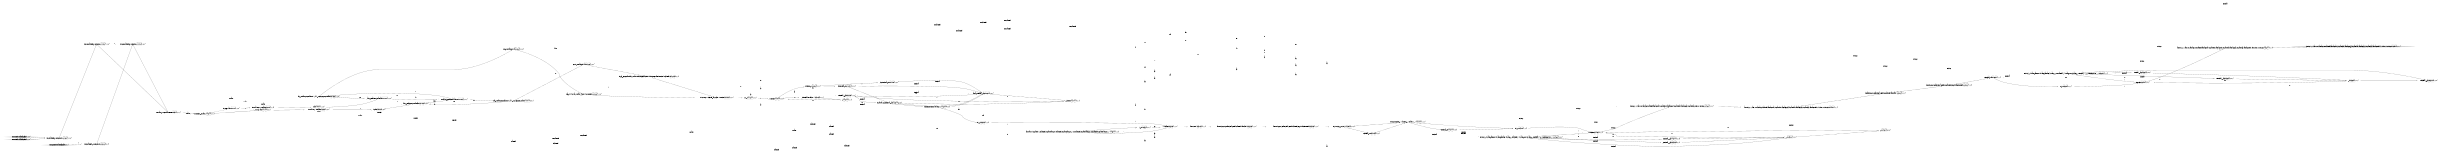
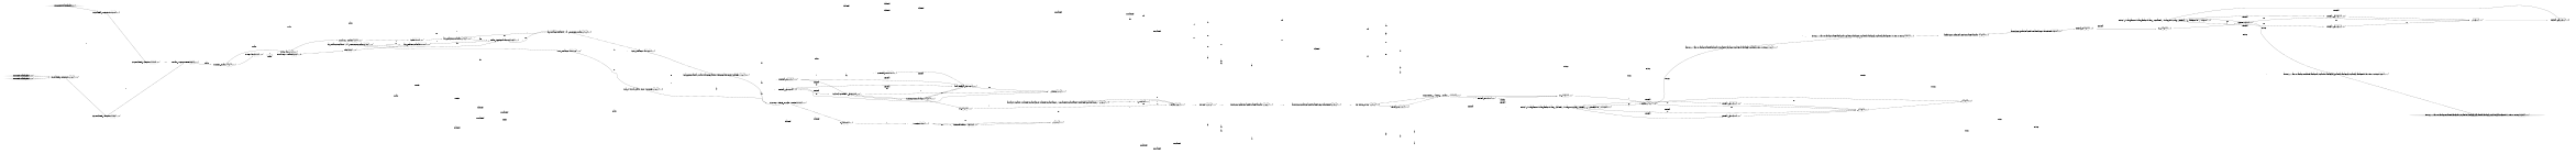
  digraph {
    rankdir=LR
    node [fillcolor=white shape=ellipse style=filled]
    edge [style=solid]
    n1 [label="assertQ(req(\"q\",\"*:*\",\"facet\",\"true\",\"facet.range\",nonDocValuesField,\"facet.range.start\",String.valueOf(min),\"facet.range.end\",String.valueOf(max),\"facet.range.gap\",String.valueOf(gap),\"facet.range.method\",\"filter\",\"indent\",\"on\"),testStrings)@@@58@@@['1', '1', '1']"]
    n2 [fillcolor=lightgray label="assertQ(req(\"q\",\"*:*\",\"facet\",\"true\",\"facet.range\",nonDocValuesField,\"facet.range.start\",String.valueOf(min),\"facet.range.end\",String.valueOf(max),\"facet.range.gap\",String.valueOf(gap),\"facet.range.method\",\"dv\",\"indent\",\"on\"),testStrings)@@@59@@@['1', '1', '1']"]
    n3 [label="i < numBuckets@@@44@@@['1', '1', '1']" shape=diamond]
    n4 [label="assertQ(req(\"q\",\"*:*\",\"facet\",\"true\",\"facet.range\",docValuesField,\"facet.range.start\",String.valueOf(min),\"facet.range.end\",String.valueOf(max),\"facet.range.gap\",String.valueOf(gap),\"indent\",\"on\"),testStrings)@@@48@@@['1', '1', '1']"]
    n5 [label="testStrings(i( = \"//lst(@name='facet_counts'(/lst(@name='facet_ranges'(/lst(@name='\" + docValuesField + \"'(/lst(@name='counts'(/int(@name='\" + minBucketVal + \"'((.='\" + docIdBucket.get(i).size() + \"'(\"@@@46@@@['1', '1', '1']"]
    n6 [label="minBucketVal += gap@@@45@@@['1', '0', '0']"]
    n7 [label="++i@@@45@@@['0', '1', '0']"]
    n8 [label="minBucketVal += gap@@@45@@@['0', '0', '1']"]
    n9 [label="++i@@@45@@@['1', '1', '1']"]
    n10 [label="assertQ(req(\"q\",\"*:*\",\"facet\",\"true\",\"facet.range\",docValuesField,\"facet.range.start\",String.valueOf(min),\"facet.range.end\",String.valueOf(max),\"facet.range.gap\",String.valueOf(gap),\"facet.range.method\",\"dv\",\"indent\",\"on\"),testStrings)@@@49@@@['1', '1', '1']"]
    n11 [label="i < numBuckets@@@54@@@['1', '1', '1']" shape=diamond]
    n12 [label="minBucketVal += gap@@@55@@@['1', '0', '0']"]
    n13 [label="testStrings(i( = \"//lst(@name='facet_counts'(/lst(@name='facet_ranges'(/lst(@name='\" + nonDocValuesField + \"'(/lst(@name='counts'(/int(@name='\" + minBucketVal + \"'((.='\" + docIdBucket.get(i).size() + \"'(\"@@@56@@@['1', '1', '1']"]
    n14 [label="minBucketVal += gap@@@55@@@['0', '1', '0']"]
    n15 [label="++i@@@55@@@['1', '1', '1']"]
    n16 [label="minBucketVal += gap@@@55@@@['0', '0', '1']"]
    n17 [label="i += 2@@@34@@@['1', '1', '1']"]
    n18 [label="assertU(adoc(\"id\",String.valueOf(i / 2),docValuesField,String.valueOf(values.get(i)),docValuesField,String.valueOf(values.get(i + 1)),nonDocValuesField,String.valueOf(values.get(i)),nonDocValuesField,String.valueOf(values.get(i + 1))))@@@35@@@['1', '1', '1']"]
    n19 [label="i < numValues@@@33@@@['1', '1', '1']" shape=diamond]
    n20 [label="assertU(commit())@@@37@@@['1', '1', '1']"]
    n21 [label="String(( testStrings = new String((((@@@40@@@['1', '1', '1']"]
    n22 [label="minBucketVal = min@@@41@@@['1', '1', '0']"]
    n23 [label="testStrings(numBuckets( = \"//*(@numFound='\" + (numValues / 2) + \"'(\"@@@41@@@['1', '1', '1']"]
    n24 [label="minBucketVal = min@@@42@@@['0', '0', '1']"]
    n25 [label="int i = 0@@@43@@@['1', '1', '1']"]
    n26 [fillcolor=lightgray label="testLongPointFieldMultiValuedRangeFacet['0', '0', '1']" shape=diamond]
    n27 [label="String docValuesField = \"number_p_l_mv_dv\"@@@3@@@['0', '0', '1']"]
    n28 [label="String nonDocValuesField = \"number_p_l_mv\"@@@4@@@['0', '0', '1']"]
    n29 [label="++bucketNum@@@27@@@['1', '1', '1']"]
    n30 [label="minBucketVal += gap@@@28@@@['1', '1', '1']"]
    n31 [label="(long)value.val - (long)minBucketVal >= gap@@@26@@@['0', '1', '0']" shape=diamond]
    n32 [label="value.val - minBucketVal >= gap@@@26@@@['1', '0', '1']" shape=diamond]
    n33 [label="long min = sortedValues.get(0).val@@@15@@@['0', '0', '1']"]
    n34 [label="long minBucketVal = min@@@24@@@['0', '0', '1']"]
    n35 [label="minBucketVal = min@@@52@@@['1', '1', '1']"]
    n36 [label="long gap = BigInteger.valueOf(max + numValues).subtract(BigInteger.valueOf(min)).divide(BigInteger.valueOf(numBuckets)).longValueExact()@@@16@@@['0', '0', '1']"]
    n37 [label="assertFalse(h.getCore().getLatestSchema().getField(nonDocValuesField).hasDocValues())@@@50@@@['1', '1', '1']"]
    n38 [label="int i = 0@@@53@@@['1', '1', '1']"]
    n39 [label="List<Set<Integer>> docIdBucket = new ArrayList<>(numBuckets)@@@17@@@['1', '1', '1']"]
    n40 [label="int numValues = 20 * RANDOM_MULTIPLIER@@@5@@@['1', '1', '1']"]
    n41 [label="assertTrue(h.getCore().getLatestSchema().getField(docValuesField).hasDocValues())@@@38@@@['1', '1', '1']"]
    n42 [label="assertTrue(h.getCore().getLatestSchema().getField(docValuesField).getType() instanceof PointField)@@@39@@@['1', '1', '1']"]
    n43 [label="int min = sortedValues.get(0).val@@@15@@@['1', '1', '0']"]
    n44 [label="int gap = (int)(((long)(max + numValues) - (long)min) / (long)numBuckets)@@@16@@@['1', '1', '0']"]
    n45 [label="int minBucketVal = min@@@24@@@['1', '1', '0']"]
    n46 [label="assertTrue(h.getCore().getLatestSchema().getField(nonDocValuesField).getType() instanceof PointField)@@@51@@@['1', '1', '1']"]
    n47 [label="int i = 0@@@18@@@['1', '1', '1']"]
    n48 [label="i < numBuckets@@@19@@@['1', '1', '1']" shape=diamond]
    n49 [label="values = getRandomInts(numValues,false)@@@11@@@['1', '1', '0']"]
    n50 [label="values = getRandomLongs(numValues,false)@@@11@@@['0', '0', '1']"]
    n51 [label="sortedValues = toAscendingPosVals(values,true)@@@12@@@['1', '1', '1']"]
    n52 [label="(max = sortedValues.get(sortedValues.size() - 1).val) >= Long.MAX_VALUE - numValues@@@14@@@['0', '0', '1']" shape=diamond]
    n53 [label="(max = sortedValues.get(sortedValues.size() - 1).val) >= Integer.MAX_VALUE - numValues@@@14@@@['1', '1', '0']" shape=diamond]
    n54 [label="++i@@@20@@@['1', '1', '1']"]
    n55 [label="docIdBucket.add(new HashSet<>())@@@21@@@['1', '1', '1']"]
-   n56 [label="int bucketNum = 0@@@23@@@['1', '1', '1']"]
    n57 [label="docIdBucket.get(bucketNum).add(value.pos / 2)@@@30@@@['1', '1', '1']"]
    n58 [label="int i = 0@@@32@@@['1', '1', '1']"]
    n59 [label="List<PosVal<Integer>> sortedValues@@@8@@@['1', '1', '0']"]
    n60 [label="int max@@@9@@@['1', '1', '0']"]
    n61 [label="List<PosVal<Long>> sortedValues@@@8@@@['0', '0', '1']"]
    n62 [label="long max@@@9@@@['0', '0', '1']"]
    n63 [label="int numBuckets = numValues / 2@@@6@@@['1', '1', '1']"]
    n64 [label="List<Integer> values@@@7@@@['1', '1', '0']"]
    n65 [label="List<Long> values@@@7@@@['0', '0', '1']"]
    n66 [label="String nonDocValuesField = \"number_p_i_mv\"@@@4@@@['1', '1', '0']"]
    n67 [fillcolor=lightgray label="testIntPointFieldMultiValuedRangeFacet['1', '0', '0']" shape=diamond]
    n68 [label="String docValuesField = \"number_p_i_mv_dv\"@@@3@@@['1', '1', '0']"]
    n69 [fillcolor=lightgray label="testIntPointFieldMultiValuedRangeFacet['0', '1', '0']" shape=diamond]
    n1 -> n2 [style=bold]
    n3 -> n4 [style=bold]
    n3 -> n5 [label=true style=dotted]
    n3 -> n5 [style=bold]
    n3 -> n6 [label=true style=dotted]
    n3 -> n7 [label=true style=dotted]
    n3 -> n8 [label=true style=dotted]
    n3 -> n9 [label=true style=dotted]
    n4 -> n10 [style=bold]
    n5 -> n1 [label=testStrings]
    n5 -> n2 [label=testStrings]
    n5 -> n3 [label=i]
    n5 -> n4 [label=testStrings]
    n5 -> n6 [style=bold]
    n5 -> n8 [style=bold]
    n5 -> n9 [style=bold]
    n5 -> n10 [label=testStrings]
    n6 -> n5 [label=minBucketVal]
    n6 -> n9 [style=bold]
    n7 -> n3 [style=bold]
    n8 -> n5 [label=minBucketVal]
    n8 -> n9 [style=bold]
    n9 -> n3 [style=bold]
    n9 -> n5 [label=minBucketVal]
    n9 -> n7 [style=bold]
    n10 -> n37 [style=bold]
    n11 -> n1 [style=bold]
-   n11 -> n35 [label=true style=dotted]
+   n11 -> n12 [label=true style=dotted]
    n11 -> n13 [style=bold]
    n11 -> n13 [label=true style=dotted]
    n11 -> n14 [label=true style=dotted]
    n11 -> n15 [label=true style=dotted]
    n11 -> n16 [label=true style=dotted]
    n12 -> n13 [label=minBucketVal]
    n12 -> n15 [style=bold]
    n13 -> n1 [label=testStrings]
    n13 -> n2 [label=testStrings]
    n13 -> n11 [label=i]
    n13 -> n12 [style=bold]
    n13 -> n14 [style=bold]
    n13 -> n16 [style=bold]
    n14 -> n13 [label=minBucketVal]
    n15 -> n11 [style=bold]
    n15 -> n14 [style=bold]
    n16 -> n13 [label=minBucketVal]
    n16 -> n15 [style=bold]
    n17 -> n18 [label=i]
    n17 -> n19 [style=bold]
    n17 -> n19 [label=i]
    n18 -> n17 [style=bold]
    n19 -> n17 [label=true style=dotted]
    n19 -> n18 [label=true style=dotted]
    n19 -> n18 [style=bold]
    n19 -> n20 [style=bold]
    n20 -> n41 [style=bold]
    n21 -> n22 [style=bold]
    n21 -> n23 [style=bold]
    n22 -> n5 [label=minBucketVal]
    n22 -> n23 [style=bold]
    n23 -> n1 [label=testStrings]
    n23 -> n2 [label=testStrings]
    n23 -> n3 [label=numBuckets]
    n23 -> n4 [label=testStrings]
    n23 -> n10 [label=testStrings]
    n23 -> n11 [label=numBuckets]
    n23 -> n24 [style=bold]
    n23 -> n25 [style=bold]
    n24 -> n5 [label=minBucketVal]
    n24 -> n25 [style=bold]
    n25 -> n3 [style=bold]
    n25 -> n3 [label=i]
    n26 -> n27 [style=bold]
    n27 -> n4 [label=docValuesField]
    n27 -> n5 [label=docValuesField]
    n27 -> n10 [label=docValuesField]
    n27 -> n18 [label=docValuesField]
    n27 -> n28 [style=bold]
    n28 -> n1 [label=nonDocValuesField]
    n28 -> n2 [label=nonDocValuesField]
    n28 -> n13 [label=nonDocValuesField]
    n28 -> n18 [label=nonDocValuesField]
    n28 -> n40 [style=bold]
    n29 -> n30 [style=bold]
    n30 -> n31 [label=minBucketVal]
    n30 -> n31 [style=bold]
    n30 -> n32 [style=bold]
    n30 -> n32 [label=minBucketVal]
    n31 -> n29 [style=bold]
    n31 -> n29 [label=true style=dotted]
    n31 -> n30 [label=true style=dotted]
    n31 -> n57 [style=bold]
    n32 -> n29 [style=bold]
    n32 -> n29 [label=true style=dotted]
    n32 -> n30 [label=true style=dotted]
    n32 -> n31 [label=0 style=dashed]
    n32 -> n57 [style=bold]
    n33 -> n1 [label=min]
    n33 -> n2 [label=min]
    n33 -> n4 [label=min]
    n33 -> n10 [label=min]
    n33 -> n24 [label=min]
    n33 -> n34 [label=min]
-   n33 -> n35 [label=min]
+   n33 -> n35 [label=docValuesField]
    n33 -> n36 [style=bold]
    n34 -> n32 [style=bold]
    n34 -> n32 [label=minBucketVal]
    n35 -> n13 [label=minBucketVal]
    n35 -> n38 [style=bold]
    n36 -> n1 [label=gap]
    n36 -> n2 [label=gap]
    n36 -> n4 [label=gap]
    n36 -> n8 [label=gap]
    n36 -> n10 [label=gap]
    n36 -> n16 [label=gap]
    n36 -> n30 [label=gap]
    n36 -> n32 [label=gap]
    n36 -> n39 [style=bold]
    n37 -> n46 [style=bold]
    n38 -> n11 [label=i]
    n38 -> n11 [style=bold]
    n39 -> n47 [style=bold]
    n40 -> n19 [label=numValues]
    n40 -> n23 [label=numValues]
    n40 -> n44 [label=numValues]
    n40 -> n49 [label=numValues]
    n40 -> n50 [label=numValues]
    n40 -> n52 [label=numValues]
    n40 -> n53 [label=numValues]
    n40 -> n63 [label=numValues]
    n40 -> n63 [style=bold]
    n41 -> n42 [style=bold]
    n42 -> n21 [style=bold]
    n43 -> n1 [label=min]
    n43 -> n2 [label=min]
    n43 -> n4 [label=min]
    n43 -> n10 [label=min]
    n43 -> n22 [label=min]
    n43 -> n33 [label=values style=dashed]
    n43 -> n35 [label=min]
    n43 -> n44 [label=min]
    n43 -> n44 [style=bold]
    n43 -> n45 [label=min]
    n44 -> n1 [label=gap]
    n44 -> n2 [label=gap]
    n44 -> n4 [label=gap]
    n44 -> n6 [label=gap]
    n44 -> n9 [label=gap]
    n44 -> n10 [label=gap]
    n44 -> n12 [label=gap]
    n44 -> n14 [label=gap]
    n44 -> n30 [label=gap]
    n44 -> n31 [label=gap]
    n44 -> n32 [label=gap]
    n44 -> n36 [label=0 style=dashed]
    n44 -> n39 [style=bold]
    n45 -> n31 [label=minBucketVal]
    n45 -> n31 [style=bold]
    n45 -> n32 [label=minBucketVal]
    n45 -> n32 [style=bold]
    n45 -> n34 [label=0 style=dashed]
    n46 -> n35 [style=bold]
    n47 -> n48 [style=bold]
    n47 -> n48 [label=i]
    n48 -> n54 [label=true style=dotted]
    n48 -> n55 [style=bold]
    n48 -> n55 [label=true style=dotted]
-   n48 -> n56 [style=bold]
    n49 -> n50 [label=0 style=dashed]
    n49 -> n51 [style=bold]
    n49 -> n51 [label=values]
    n50 -> n51 [label=values]
    n50 -> n51 [style=bold]
    n51 -> n52 [style=bold]
    n51 -> n53 [style=bold]
    n52 -> n1 [label=max]
    n52 -> n2 [label=max]
    n52 -> n4 [label=max]
    n52 -> n10 [label=max]
    n52 -> n33 [style=bold]
    n52 -> n50 [style=bold]
    n52 -> n50 [label=true style=dotted]
    n52 -> n51 [label=true style=dotted]
    n53 -> n1 [label=max]
    n53 -> n2 [label=max]
    n53 -> n4 [label=max]
    n53 -> n10 [label=max]
    n53 -> n43 [style=bold]
    n53 -> n44 [label=max]
    n53 -> n49 [label=true style=dotted]
    n53 -> n49 [style=bold]
    n53 -> n51 [label=true style=dotted]
    n53 -> n52 [label=0 style=dashed]
    n54 -> n48 [style=bold]
    n55 -> n54 [style=bold]
-   n56 -> n34 [style=bold]
-   n56 -> n45 [style=bold]
    n57 -> n31 [style=bold]
    n57 -> n32 [style=bold]
    n57 -> n58 [style=bold]
    n58 -> n18 [label=i]
    n58 -> n19 [style=bold]
    n58 -> n19 [label=i]
    n59 -> n60 [style=bold]
    n60 -> n49 [style=bold]
    n60 -> n62 [label=0 style=dashed]
    n61 -> n62 [style=bold]
    n62 -> n50 [style=bold]
    n63 -> n39 [label=numBuckets]
    n63 -> n44 [label=numBuckets]
    n63 -> n48 [label=numBuckets]
    n63 -> n64 [style=bold]
    n63 -> n65 [style=bold]
    n64 -> n59 [style=bold]
    n64 -> n65 [label=0 style=dotted]
    n65 -> n61 [style=bold]
    n66 -> n1 [label=nonDocValuesField]
    n66 -> n2 [label=nonDocValuesField]
    n66 -> n13 [label=nonDocValuesField]
    n66 -> n18 [label=nonDocValuesField]
    n66 -> n28 [label=0 style=dashed]
    n66 -> n40 [style=bold]
    n67 -> n68 [style=bold]
    n68 -> n4 [label=docValuesField]
    n68 -> n5 [label=docValuesField]
    n68 -> n10 [label=docValuesField]
    n68 -> n18 [label=docValuesField]
    n68 -> n27 [label=0 style=dashed]
    n68 -> n66 [style=bold]
    n69 -> n68 [style=bold]
  }
